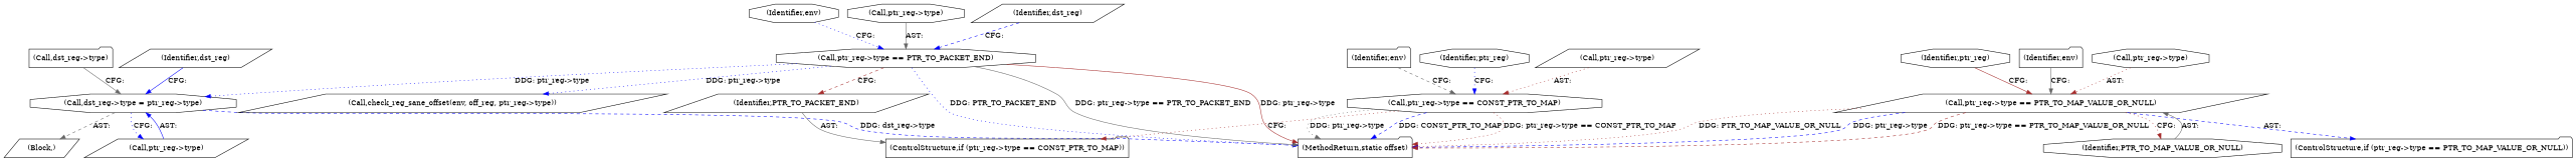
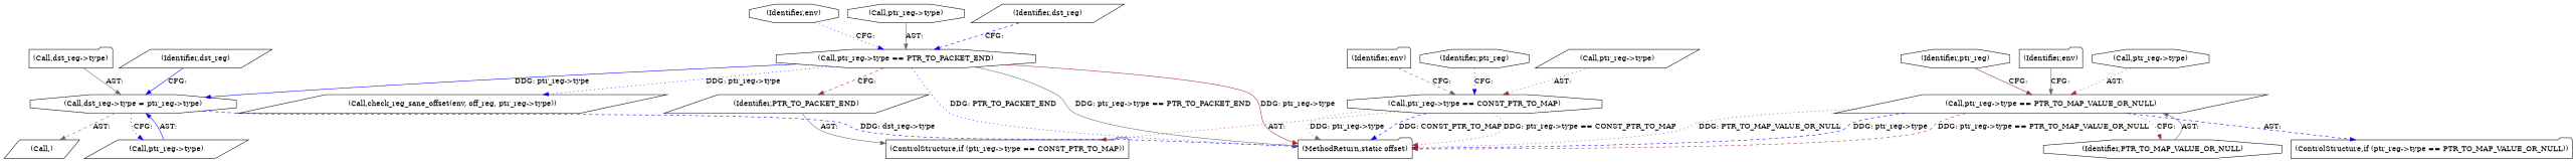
  digraph {
    node [shape=octagon]
    edge [color=blue style=dotted]
    n1 [label="(Call,dst_reg->type = ptr_reg->type)"]
-   n2 [label="(Block,)" shape=parallelogram]
+   n2 [label="(Call,)" shape=parallelogram]
    n3 [label="(MethodReturn,static offset)" shape=folder]
    n4 [label="(Call,ptr_reg->type)" shape=parallelogram]
    n5 [label="(Call,ptr_reg->type == PTR_TO_PACKET_END)"]
    n6 [label="(Identifier,PTR_TO_PACKET_END)" shape=parallelogram]
    n7 [label="(Call,check_reg_sane_offset(env, off_reg, ptr_reg->type))" shape=parallelogram]
    n8 [label="(ControlStructure,if (ptr_reg->type == CONST_PTR_TO_MAP))" shape=folder]
    n9 [label="(Call,ptr_reg->type == CONST_PTR_TO_MAP)"]
    n10 [label="(Call,ptr_reg->type == PTR_TO_MAP_VALUE_OR_NULL)" shape=parallelogram]
    n11 [label="(Identifier,PTR_TO_MAP_VALUE_OR_NULL)"]
    n12 [label="(ControlStructure,if (ptr_reg->type == PTR_TO_MAP_VALUE_OR_NULL))" shape=folder]
    n13 [label="(Call,dst_reg->type)" shape=folder]
    n14 [label="(Identifier,env)"]
    n15 [label="(Identifier,env)" shape=folder]
    n16 [label="(Call,ptr_reg->type)"]
    n17 [label="(Identifier,ptr_reg)"]
    n18 [label="(Identifier,env)" shape=folder]
    n19 [label="(Call,ptr_reg->type)"]
    n20 [label="(Identifier,ptr_reg)"]
    n21 [label="(Identifier,dst_reg)" shape=parallelogram]
    n22 [label="(Identifier,dst_reg)" shape=parallelogram]
    n23 [label="(Call,ptr_reg->type)" shape=parallelogram]
    n1 -> n2 [color=gray40 label="AST: " style=dashed]
    n1 -> n3 [label="DDG: dst_reg->type" style=dashed]
    n1 -> n4 [label="CFG: "]
    n4 -> n1 [label="AST: " style=solid]
-   n5 -> n1 [label="DDG: ptr_reg->type"]
+   n5 -> n1 [label="DDG: ptr_reg->type" style=solid]
    n5 -> n3 [label="DDG: PTR_TO_PACKET_END"]
    n5 -> n3 [color=gray40 label="DDG: ptr_reg->type == PTR_TO_PACKET_END" style=solid]
    n5 -> n3 [color=brown label="DDG: ptr_reg->type" style=solid]
    n5 -> n6 [color=brown label="CFG: " style=dashed]
    n5 -> n7 [label="DDG: ptr_reg->type"]
    n6 -> n8 [color=gray40 label="AST: " style=solid]
    n9 -> n3 [label="DDG: CONST_PTR_TO_MAP" style=dashed]
    n9 -> n3 [color=brown label="DDG: ptr_reg->type == CONST_PTR_TO_MAP"]
    n9 -> n3 [color=gray40 label="DDG: ptr_reg->type"]
-   n9 -> n8 [color=brown label="CFG: "]
+   n9 -> n8 [color=brown label="AST: "]
    n10 -> n3 [color=brown label="DDG: PTR_TO_MAP_VALUE_OR_NULL"]
    n10 -> n3 [label="DDG: ptr_reg->type" style=dashed]
    n10 -> n3 [color=brown label="DDG: ptr_reg->type == PTR_TO_MAP_VALUE_OR_NULL" style=dashed]
    n10 -> n11 [color=brown label="CFG: "]
    n10 -> n12 [label="AST: " style=dashed]
    n11 -> n10 [color=gray40 label="AST: " style=solid]
-   n13 -> n1 [color=gray40 label="CFG: " style=solid]
+   n13 -> n1 [color=gray40 label="AST: " style=solid]
    n14 -> n5 [label="CFG: "]
    n15 -> n9 [color=gray40 label="CFG: " style=dashed]
    n16 -> n5 [color=gray40 label="AST: " style=solid]
    n17 -> n10 [color=brown label="CFG: " style=solid]
    n18 -> n10 [color=gray40 label="CFG: " style=solid]
    n19 -> n10 [color=brown label="AST: "]
    n20 -> n9 [label="CFG: "]
    n21 -> n5 [label="CFG: " style=dashed]
    n22 -> n1 [label="CFG: " style=solid]
    n23 -> n9 [color=brown label="AST: "]
  }
